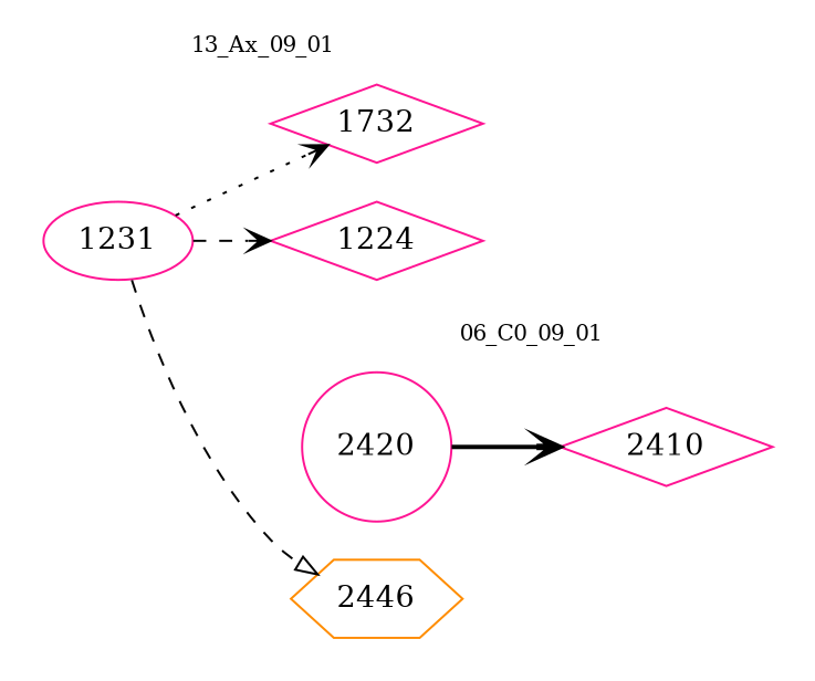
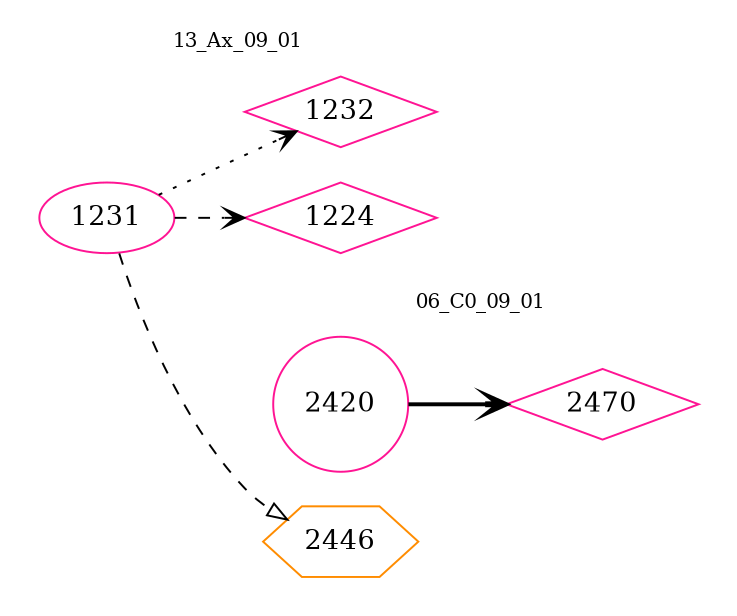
  digraph {
    rankdir=LR
    node [color=deeppink shape=diamond]
    edge [arrowhead=vee color=black style=dashed]
    n1 [label=1231 shape=ellipse]
    n2 [label=1224]
-   n3 [label=1732]
+   n3 [label=1232]
    n4 [label=2420 shape=circle]
-   n5 [label=2410]
+   n5 [label=2470]
    n6 [color=darkorange label=2446 shape=hexagon]
    subgraph cluster_1 {
      color=white
      fontsize=10
      label="13_Ax_09_01"
      n1
      n2
      n3
    }
    subgraph cluster_2 {
      color=white
      fontsize=10
      label="06_C0_09_01"
      n4
      n5
      n6
    }
    n1 -> n2
    n1 -> n3 [style=dotted]
    n1 -> n6 [arrowhead=onormal]
    n4 -> n5 [style=bold]
  }
